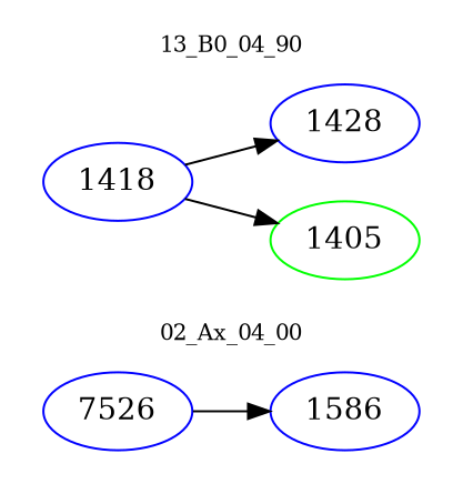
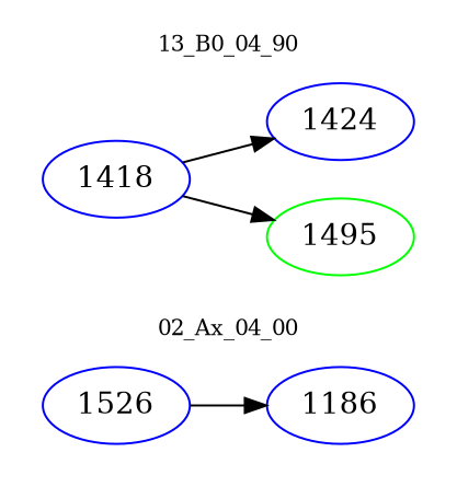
  digraph {
    rankdir=LR
    node [color=blue]
    edge [color=black]
-   n1 [label=7526]
-   n2 [label=1586]
+   n1 [label=1526]
+   n2 [label=1186]
    n3 [label=1418]
-   n4 [color=green label=1405]
-   n5 [label=1428]
+   n4 [color=green label=1495]
+   n5 [label=1424]
    subgraph cluster_1 {
      color=white
      fontsize=10
      label="02_Ax_04_00"
      n1
      n2
    }
    subgraph cluster_2 {
      color=white
      fontsize=10
      label="13_B0_04_90"
      n3
      n4
      n5
    }
    n1 -> n2
    n3 -> n4
    n3 -> n5
  }
